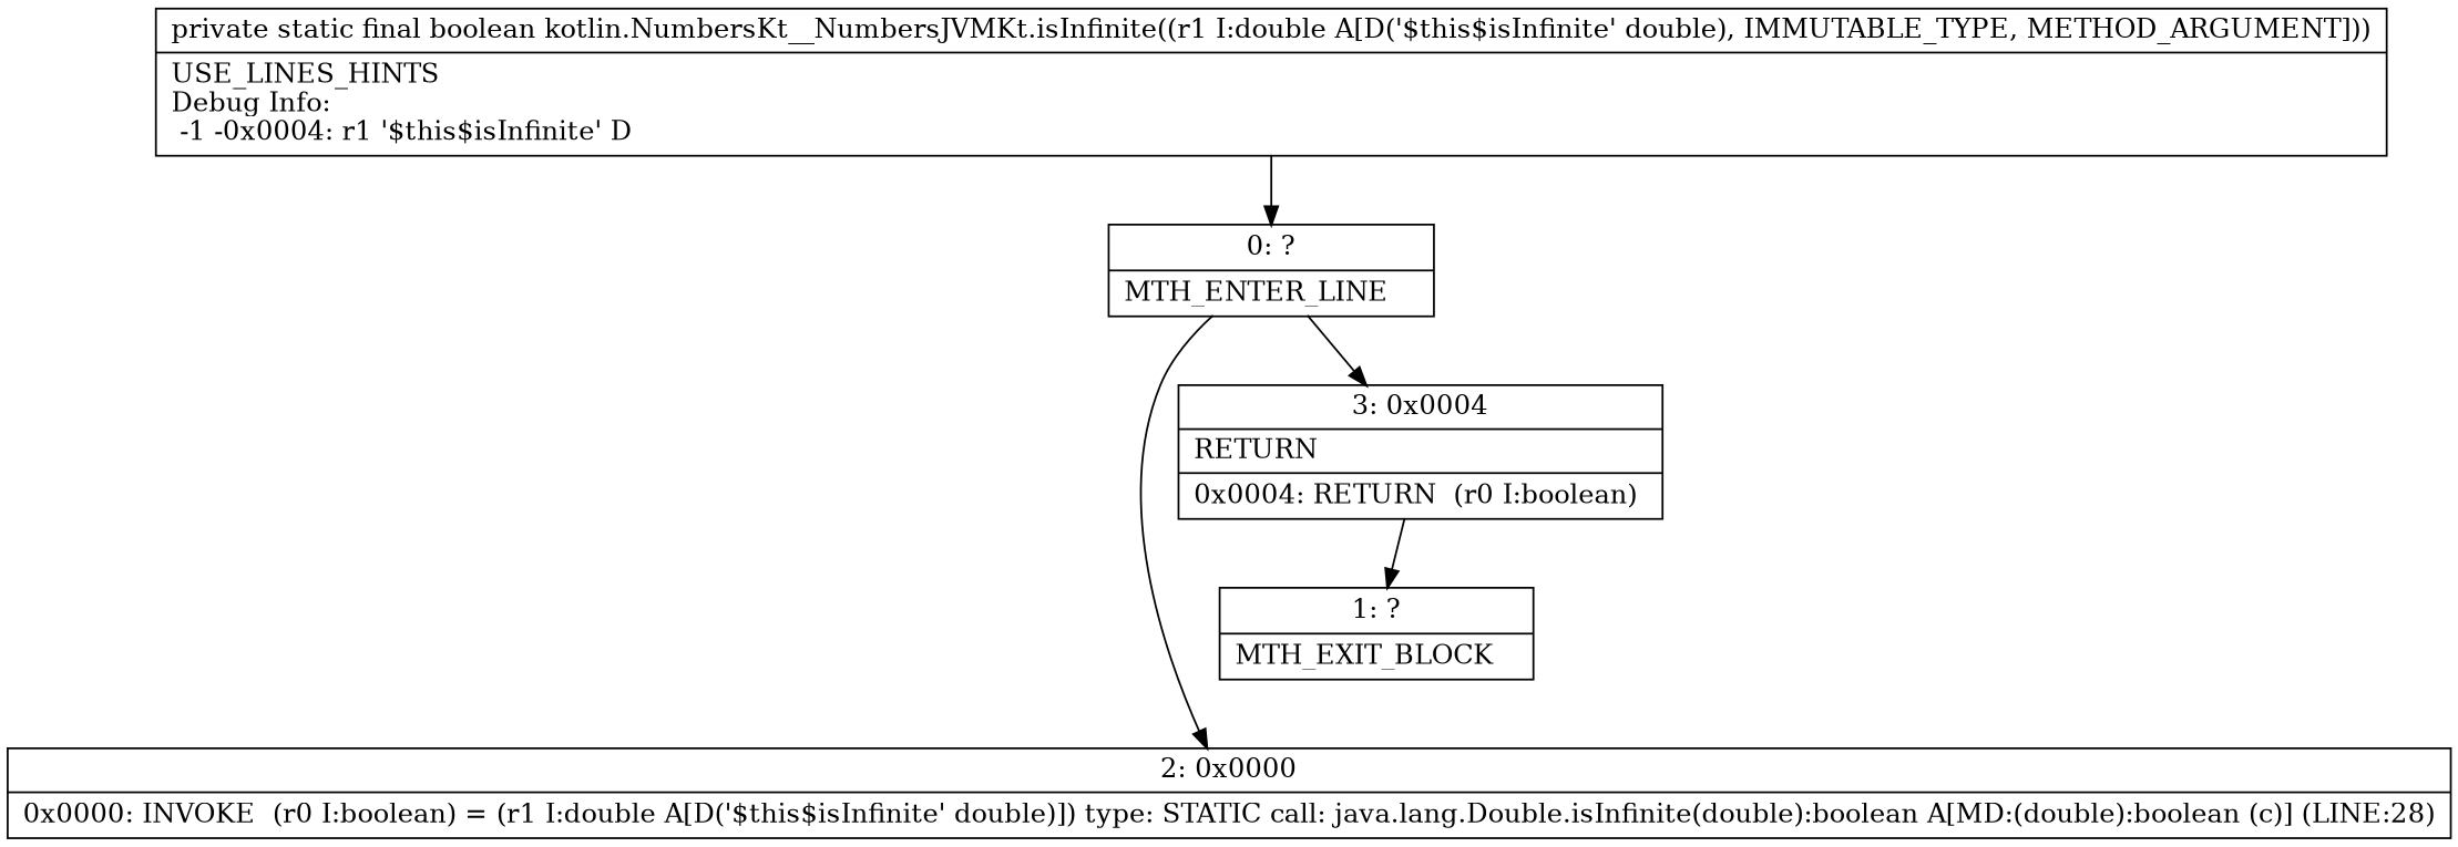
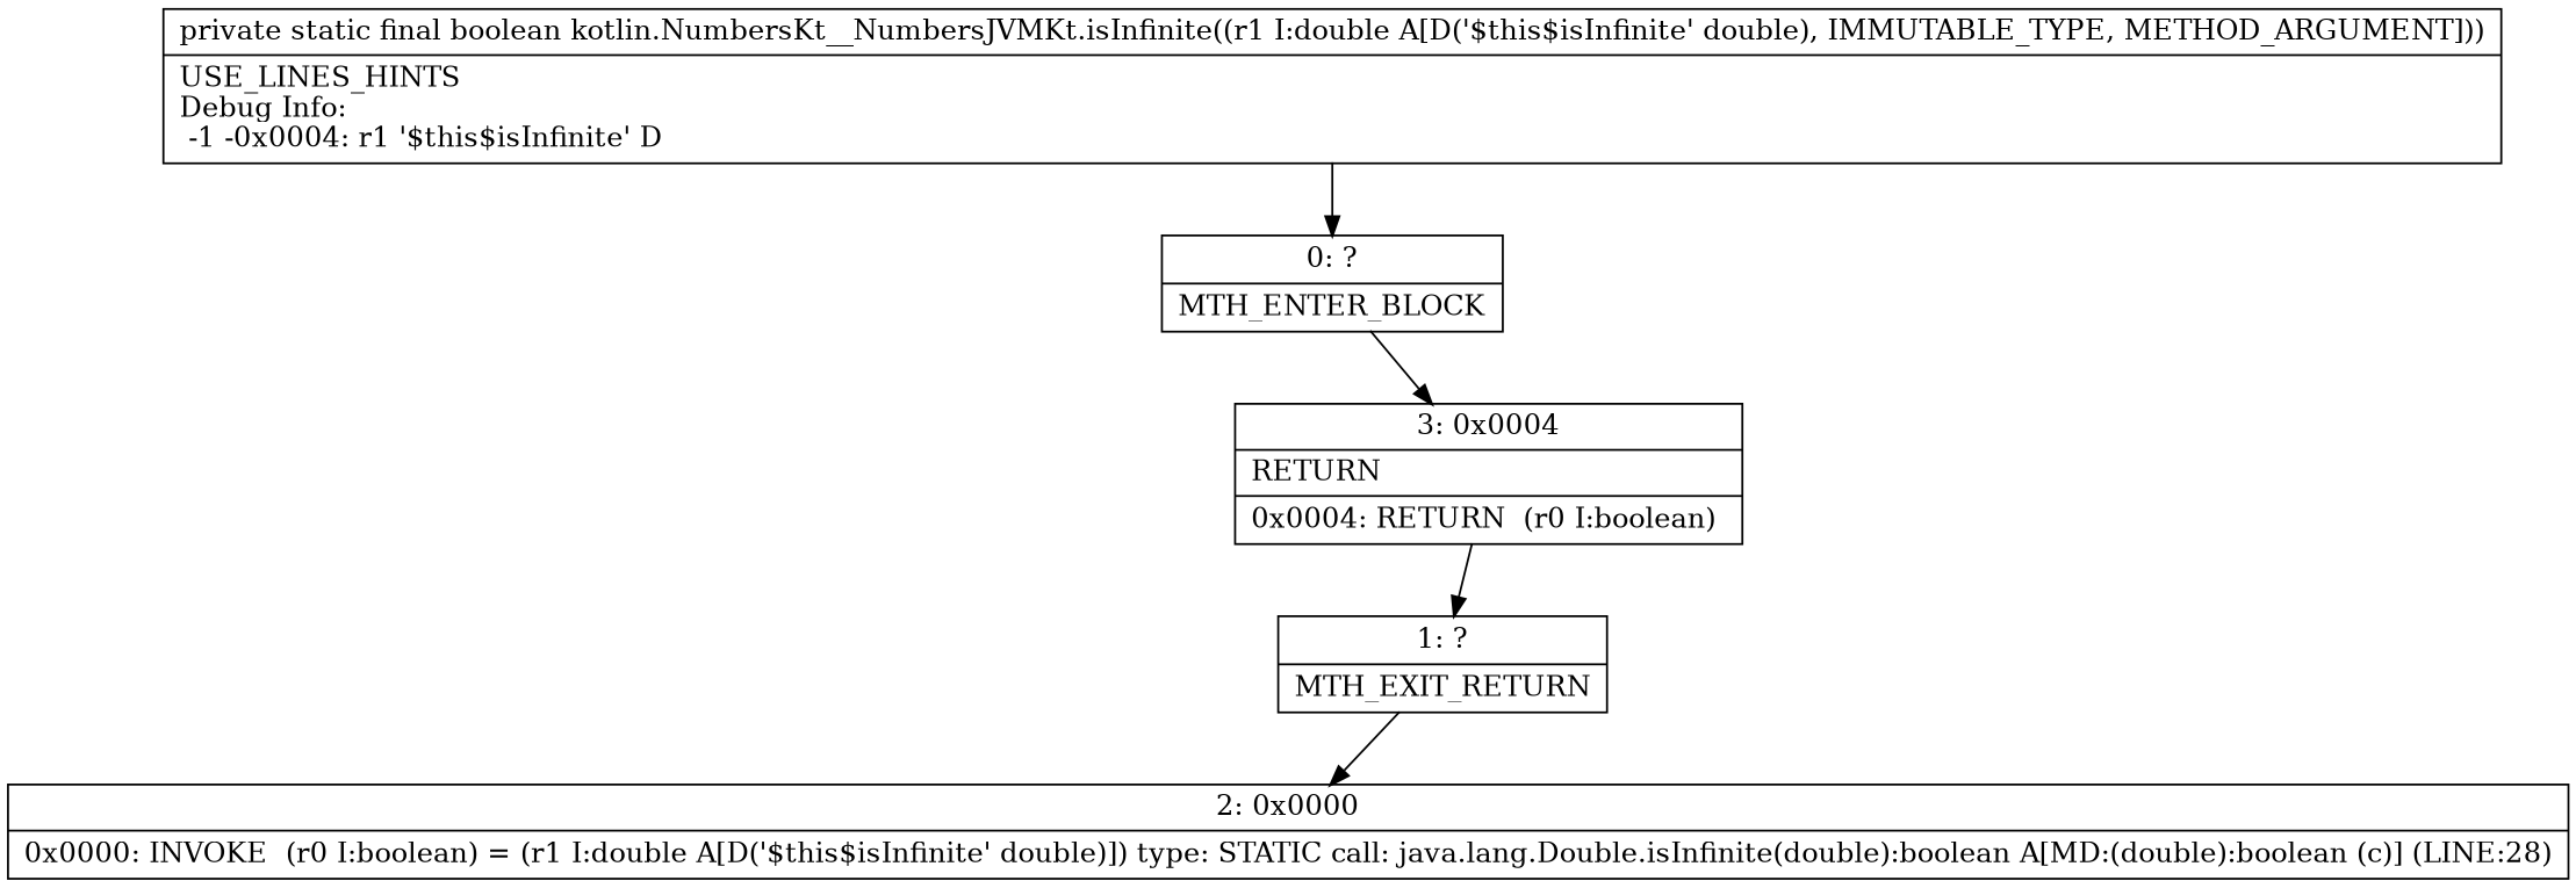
  digraph {
    node [shape=record]
-   n1 [label="{0\:\ ?|MTH_ENTER_LINE\l}"]
+   n1 [label="{0\:\ ?|MTH_ENTER_BLOCK\l}"]
    n2 [label="{2\:\ 0x0000|0x0000: INVOKE  (r0 I:boolean) = (r1 I:double A[D('$this$isInfinite' double)]) type: STATIC call: java.lang.Double.isInfinite(double):boolean A[MD:(double):boolean (c)] (LINE:28)\l}"]
    n3 [label="{3\:\ 0x0004|RETURN\l|0x0004: RETURN  (r0 I:boolean) \l}"]
-   n4 [label="{1\:\ ?|MTH_EXIT_BLOCK\l}"]
+   n4 [label="{1\:\ ?|MTH_EXIT_RETURN\l}"]
    n5 [label="{private static final boolean kotlin.NumbersKt__NumbersJVMKt.isInfinite((r1 I:double A[D('$this$isInfinite' double), IMMUTABLE_TYPE, METHOD_ARGUMENT]))  | USE_LINES_HINTS\lDebug Info:\l  \-1 \-0x0004: r1 '$this$isInfinite' D\l}"]
-   n1 -> n2
+   n4 -> n2
    n1 -> n3
    n3 -> n4
    n5 -> n1
  }
